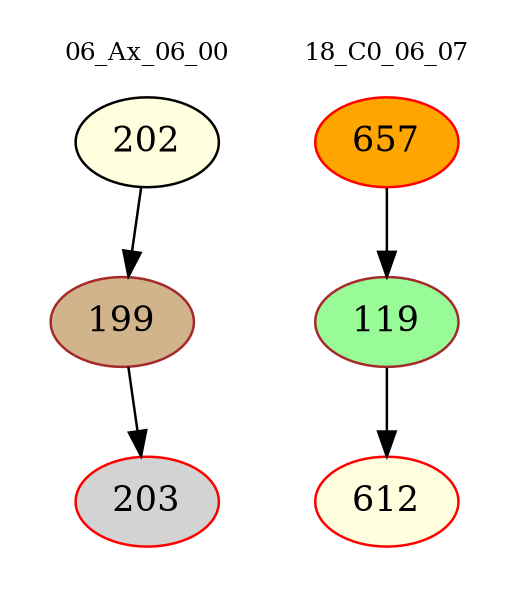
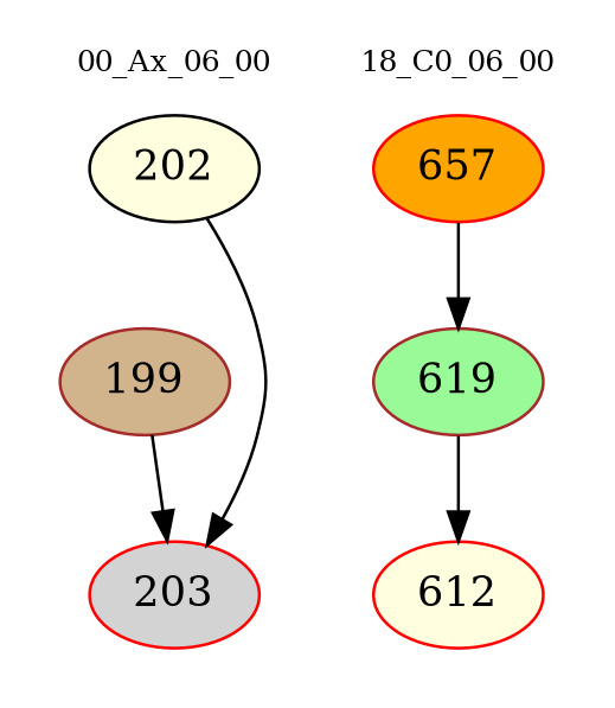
  digraph {
    node [color=red fillcolor=lightyellow style=filled]
    edge [color=black]
    n1 [color=black label=202]
    n2 [color=brown fillcolor=tan label=199]
    n3 [fillcolor=lightgrey label=203]
    n4 [fillcolor=orange label=657]
-   n5 [color=brown fillcolor=palegreen label=119]
+   n5 [color=brown fillcolor=palegreen label=619]
    n6 [label=612]
    subgraph cluster_1 {
      color=white
      fontsize=10
-     label="06_Ax_06_00"
+     label="00_Ax_06_00"
      n1
      n2
      n3
    }
    subgraph cluster_2 {
      color=white
      fontsize=10
-     label="18_C0_06_07"
+     label="18_C0_06_00"
      n4
      n5
      n6
    }
-   n1 -> n2
+   n1 -> n3
    n2 -> n3
    n4 -> n5
    n5 -> n6
  }
